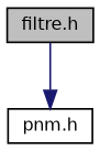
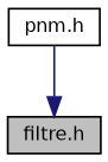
  digraph {
    node [color=black fontname=Helvetica fontsize=10 shape=record style=filled]
    n1 [fillcolor=grey75 fontcolor=black height=0.2 label="filtre.h" width=0.4]
    n2 [fillcolor=white height=0.2 label="pnm.h" width=0.4]
-   n1 -> n2 [color=midnightblue fontname=Helvetica fontsize=10 labelfontname=Helvetica labelfontsize=10 style=solid]
+   n2 -> n1 [color=midnightblue fontname=Helvetica fontsize=10 labelfontname=Helvetica labelfontsize=10 style=solid]
  }
